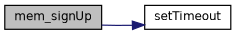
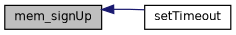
  digraph {
    rankdir=LR
    node [color=black fontname=Helvetica fontsize=10 shape=record style=filled]
    n1 [fillcolor=grey75 fontcolor=black height=0.2 label=mem_signUp width=0.4]
    n2 [fillcolor=white height=0.2 label=setTimeout width=0.4]
-   n1 -> n2 [color=midnightblue fontname=Helvetica fontsize=10 labelfontname=Helvetica labelfontsize=10 style=solid]
+   n2 -> n1 [color=midnightblue fontname=Helvetica fontsize=10 labelfontname=Helvetica labelfontsize=10 style=solid]
  }
